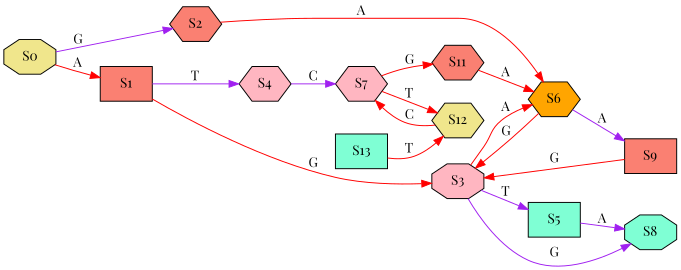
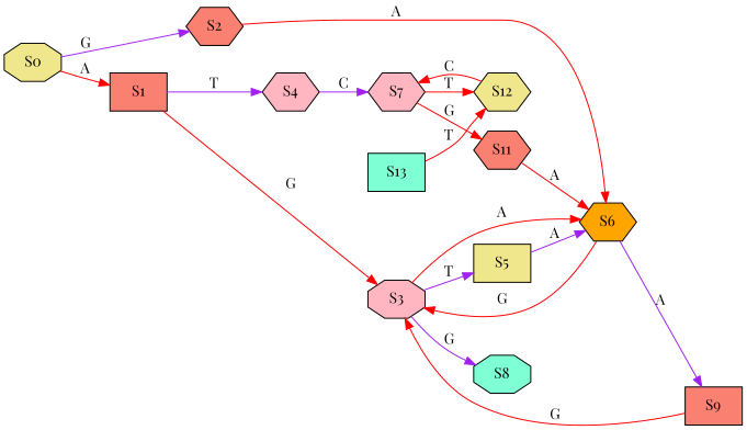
  strict digraph {
    fontname="Playfair Display"
    rankdir=LR
    node [fillcolor=salmon fontname="Playfair Display" shape=hexagon style=filled]
    edge [color=red fontname="Playfair Display"]
    S0 [fillcolor=khaki shape=octagon]
    S1 [shape=box]
    S2
    S3 [fillcolor=lightpink shape=octagon]
    S4 [fillcolor=lightpink]
    S6 [fillcolor=orange]
-   S5 [fillcolor=aquamarine shape=box]
+   S5 [fillcolor=khaki shape=box]
    S8 [fillcolor=aquamarine shape=octagon]
    S7 [fillcolor=lightpink]
    S9 [shape=box]
    S11
    S12 [fillcolor=khaki]
    S13 [fillcolor=aquamarine shape=box]
    S0 -> S1 [label=A]
    S0 -> S2 [color=purple label=G]
    S1 -> S3 [label=G]
    S1 -> S4 [color=purple label=T]
    S2 -> S6 [label=A]
    S3 -> S6 [label=A]
    S3 -> S5 [color=purple label=T]
    S3 -> S8 [color=purple label=G]
    S4 -> S7 [color=purple label=C]
    S6 -> S3 [label=G]
    S6 -> S9 [color=purple label=A]
-   S5 -> S8 [color=purple label=A]
+   S5 -> S6 [color=purple label=A]
    S7 -> S11 [label=G]
    S7 -> S12 [label=T]
    S9 -> S3 [label=G]
    S11 -> S6 [label=A]
    S12 -> S7 [label=C]
    S13 -> S12 [label=T]
  }
